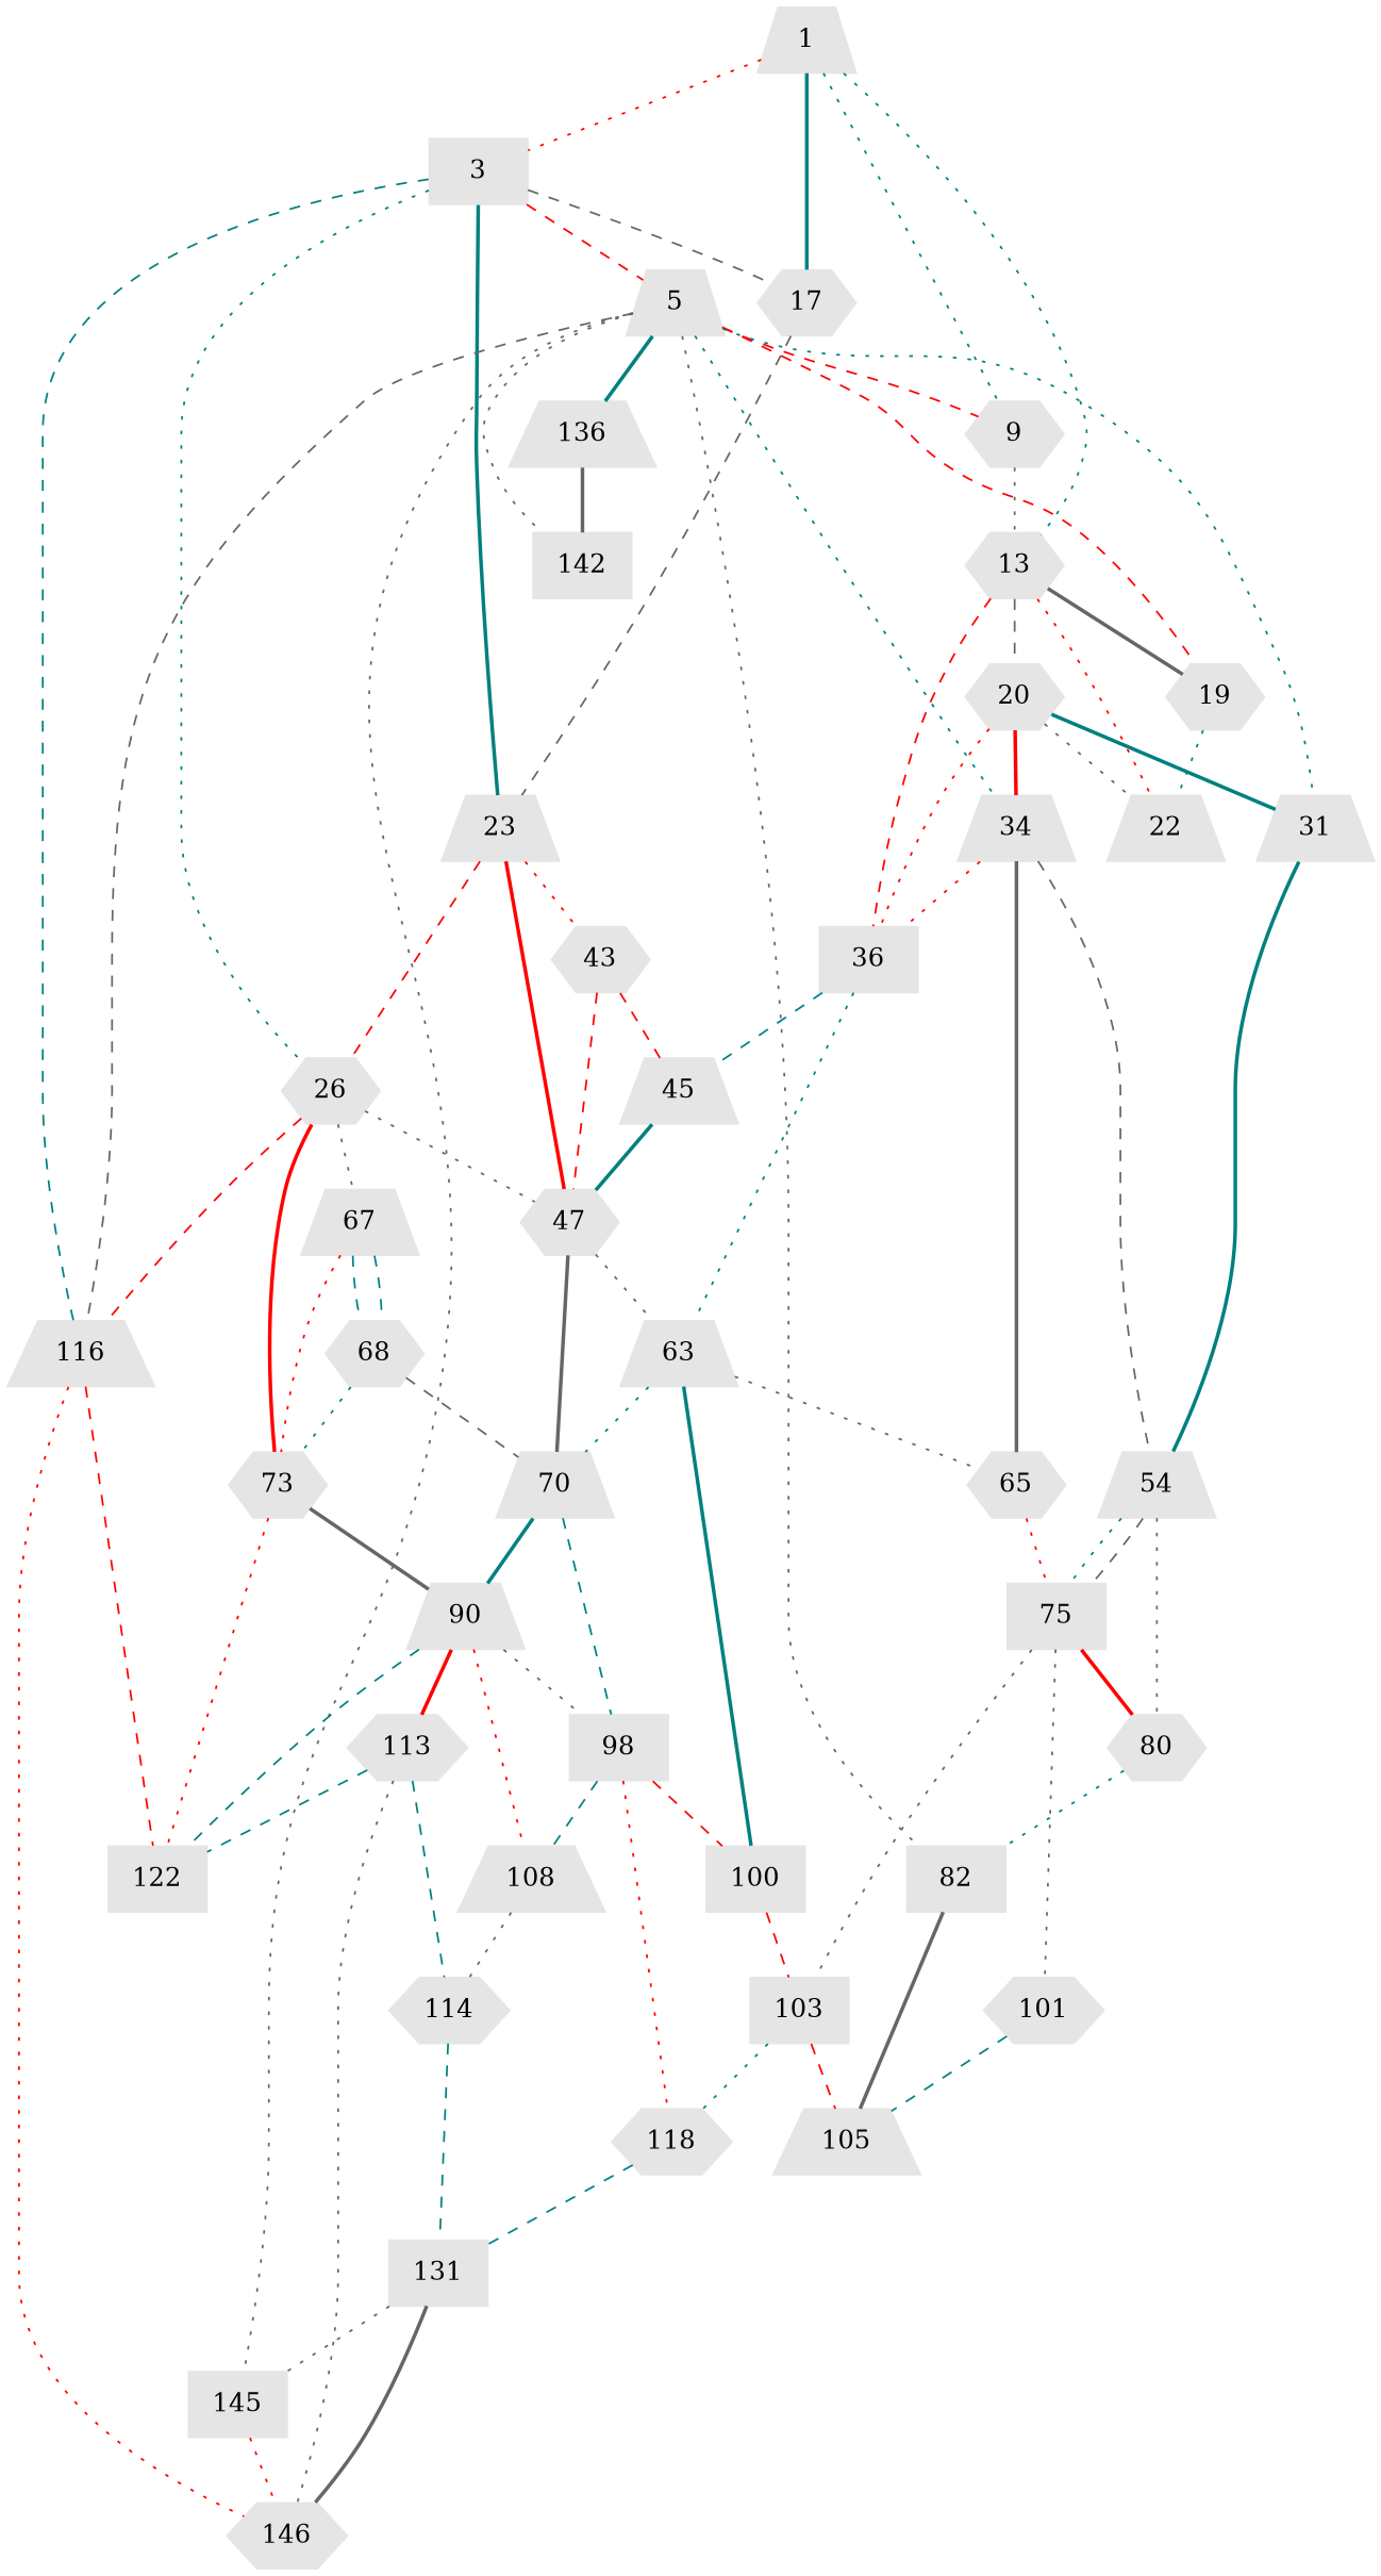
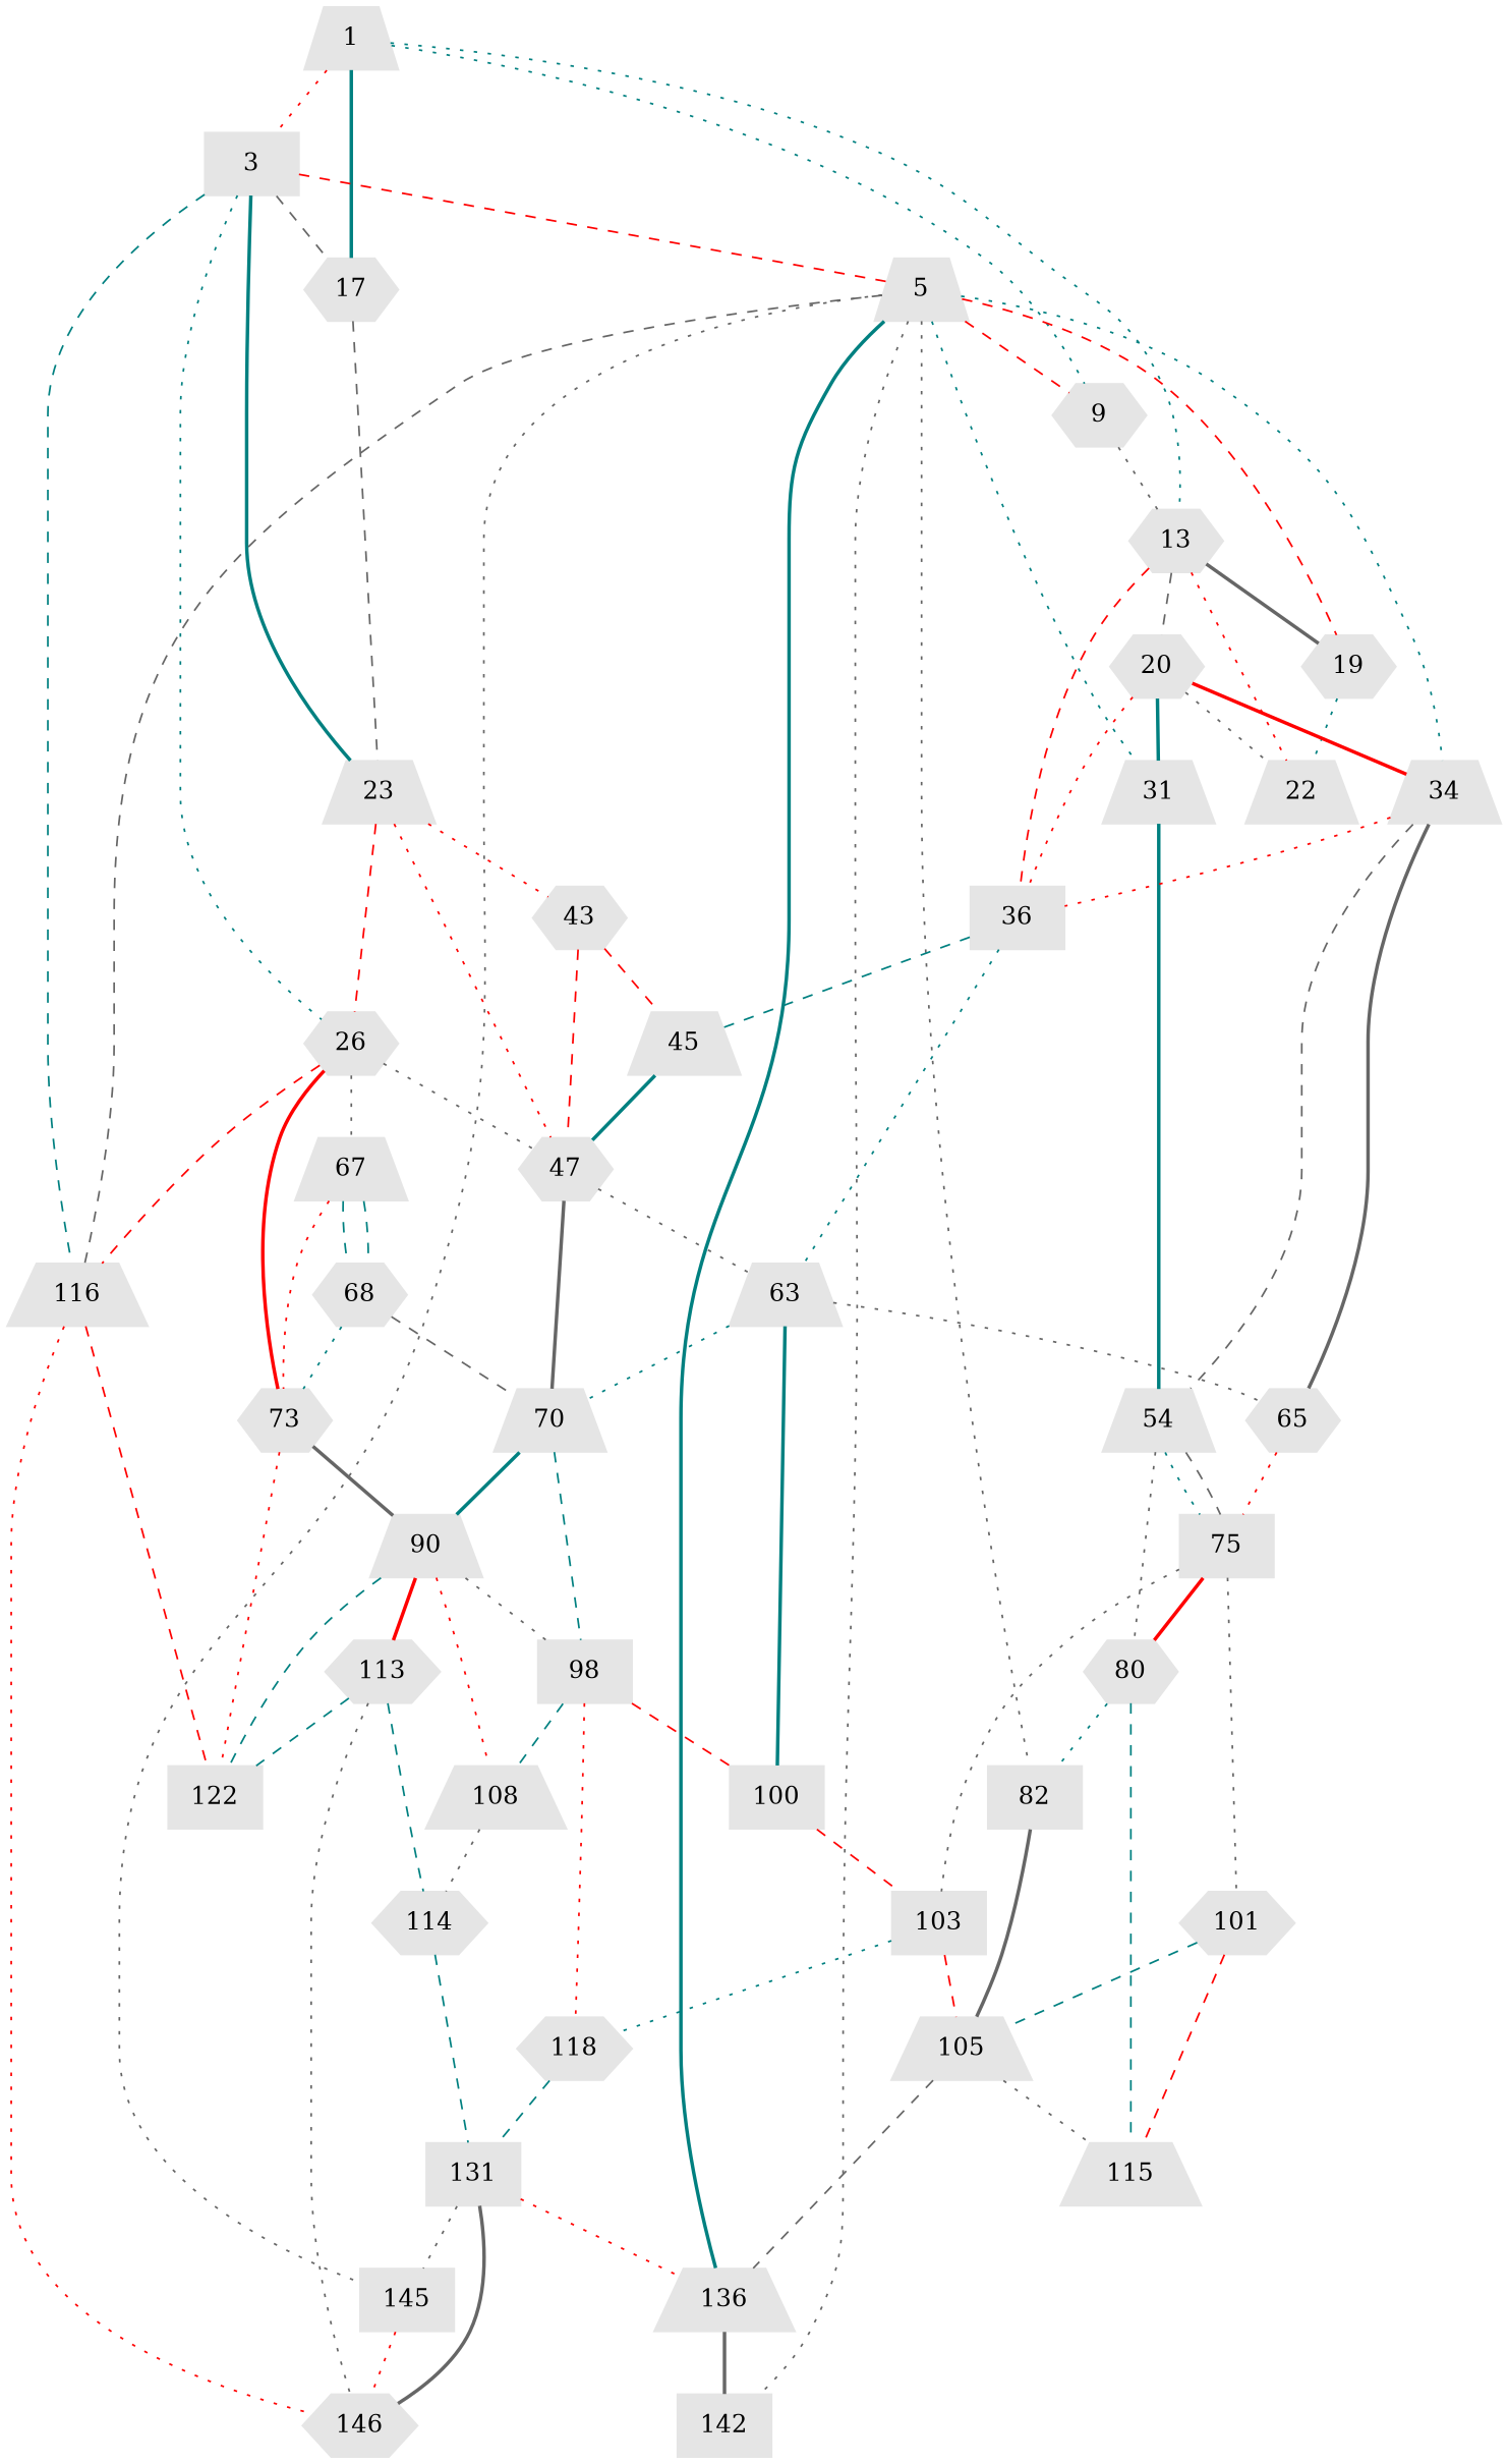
  graph {
    node [color=gray90 shape=trapezium style=filled]
    edge [color=teal style=dotted]
    1 [super="+2+8"]
    3 [shape=box super="+16+4"]
    9 [shape=hexagon]
    13 [shape=hexagon super="+14"]
    17 [shape=hexagon super="+25"]
    5 [super="+6+32+84"]
    23 [super="+24+27"]
    26 [shape=hexagon super="+40"]
    116 [super="+148+117"]
    19 [shape=hexagon]
    20 [shape=hexagon super="+33+21"]
    22 [super="+28"]
    36 [shape=box super="+37+51"]
    31
    82 [shape=box super="+83"]
    136 [super="+137+140"]
    142 [shape=box]
    145 [shape=box super="+150"]
    34 [super="+35+57"]
    43 [shape=hexagon super="+44"]
    47 [shape=hexagon super="+48+58"]
    67
    73 [shape=hexagon super="+93+74"]
    122 [shape=box super="+123+125"]
    146 [shape=hexagon super="+149"]
    54 [super="+55"]
    75 [shape=box super="+78"]
    80 [shape=hexagon super="+85"]
    105 [super="+119"]
    45 [super="+50"]
    63 [super="+64+81"]
    65 [shape=hexagon super="+66"]
    70 [super="+86"]
    68 [shape=hexagon super="+69"]
    90 [super="+94+91"]
    100 [shape=box]
    98 [shape=box super="+99"]
    101 [shape=hexagon super="+106"]
    103 [shape=box super="+107+104"]
+   115
    108 [super="+110"]
    113 [shape=hexagon super="+133"]
    118 [shape=hexagon super="+126"]
    114 [shape=hexagon super="+130"]
    131 [shape=box super="+132+147"]
    1 -- 3 [color=red]
    1 -- 9
    1 -- 13
    1 -- 17 [style=bold weight=2]
    3 -- 17 [color=gray40 style=dashed]
    3 -- 5 [color=red style=dashed]
    3 -- 23 [style=bold]
    3 -- 26
    3 -- 116 [style=dashed]
    9 -- 13 [color=gray40]
    13 -- 19 [color=gray40 style=bold]
    13 -- 20 [color=gray40 style=dashed]
    13 -- 22 [color=red]
    13 -- 36 [color=red style=dashed]
    17 -- 23 [color=gray40 style=dashed]
    5 -- 9 [color=red style=dashed]
    5 -- 116 [color=gray40 style=dashed]
    5 -- 19 [color=red style=dashed]
    5 -- 31
    5 -- 82 [color=gray40 weight=2]
    5 -- 136 [style=bold]
    5 -- 142 [color=gray40]
    5 -- 145 [color=gray40]
    5 -- 34
    23 -- 26 [color=red style=dashed weight=2]
    23 -- 43 [color=red weight=2]
-   23 -- 47 [color=red style=bold]
+   23 -- 47 [color=red]
    26 -- 116 [color=red style=dashed]
    26 -- 47 [color=gray40]
    26 -- 67 [color=gray40]
    26 -- 73 [color=red style=bold]
    116 -- 122 [color=red style=dashed weight=2]
    116 -- 146 [color=red]
    19 -- 22
    20 -- 22 [color=gray40 weight=2]
    20 -- 36 [color=red]
    20 -- 31 [style=bold]
    20 -- 34 [color=red style=bold weight=2]
    36 -- 45 [style=dashed weight=2]
    36 -- 63
    31 -- 54 [style=bold]
    82 -- 105 [color=gray40 style=bold]
    136 -- 142 [color=gray40 style=bold weight=2]
    145 -- 146 [color=red]
    34 -- 36 [color=red]
    34 -- 54 [color=gray40 style=dashed]
    34 -- 65 [color=gray40 style=bold]
    43 -- 47 [color=red style=dashed]
    43 -- 45 [color=red style=dashed]
    47 -- 63 [color=gray40]
    47 -- 70 [color=gray40 style=bold]
    67 -- 73 [color=red]
    67 -- 68 [style=dashed]
    67 -- 68 [style=dashed]
    73 -- 122 [color=red]
    73 -- 90 [color=gray40 style=bold weight=2]
    54 -- 75
    54 -- 75 [color=gray40 style=dashed]
    54 -- 80 [color=gray40]
    75 -- 80 [color=red style=bold]
    75 -- 101 [color=gray40]
    75 -- 103 [color=gray40]
    80 -- 82
+   80 -- 115 [style=dashed]
+   105 -- 136 [color=gray40 style=dashed weight=2]
+   105 -- 115 [color=gray40]
    45 -- 47 [style=bold]
    63 -- 65 [color=gray40]
    63 -- 70
    63 -- 100 [style=bold]
    65 -- 75 [color=red weight=2]
    70 -- 90 [style=bold]
    70 -- 98 [style=dashed]
    68 -- 73
    68 -- 70 [color=gray40 style=dashed weight=2]
    90 -- 122 [style=dashed]
    90 -- 98 [color=gray40]
    90 -- 108 [color=red weight=2]
    90 -- 113 [color=red style=bold]
    100 -- 103 [color=red style=dashed]
    98 -- 100 [color=red style=dashed]
    98 -- 108 [style=dashed]
    98 -- 118 [color=red]
    101 -- 105 [style=dashed]
+   101 -- 115 [color=red style=dashed]
    103 -- 105 [color=red style=dashed weight=2]
    103 -- 118 [weight=2]
    108 -- 114 [color=gray40]
    113 -- 122 [style=dashed]
    113 -- 146 [color=gray40]
    113 -- 114 [style=dashed weight=2]
    118 -- 131 [style=dashed]
    114 -- 131 [style=dashed]
+   131 -- 136 [color=red]
    131 -- 145 [color=gray40 weight=2]
    131 -- 146 [color=gray40 style=bold]
  }
